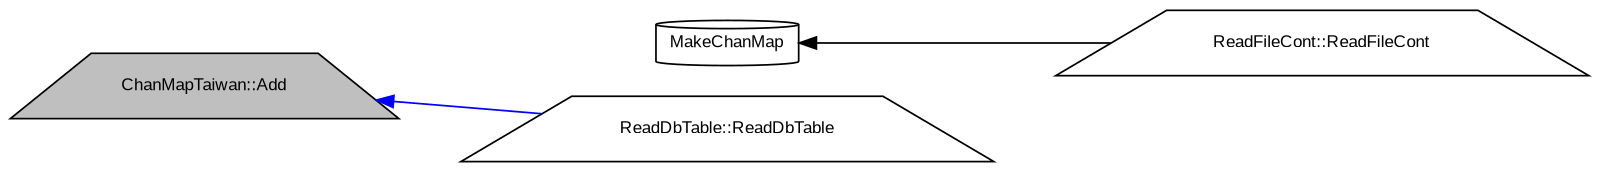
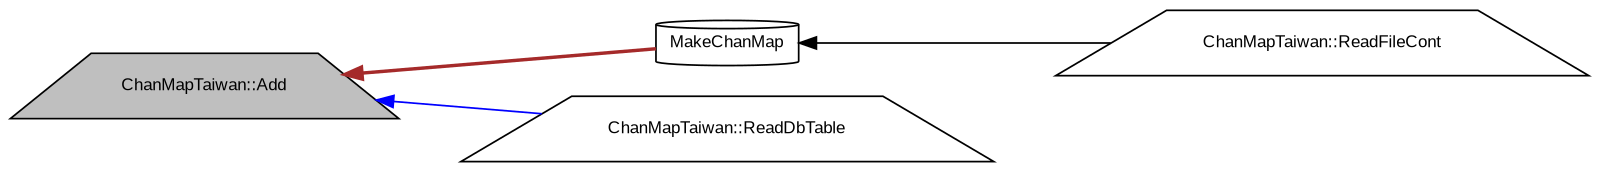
  digraph {
    fontname="Liberation Sans"
    rankdir=LR
    node [color=black fontname="Liberation Sans" fontsize=10 shape=trapezium]
    edge [dir=back fontname="Liberation Sans" fontsize=10 labelfontname=FreeSans labelfontsize=10 style=solid]
    n1 [fillcolor=grey75 fontcolor=black height=0.2 label="ChanMapTaiwan::Add" style=filled width=0.4]
    n2 [height=0.2 label=MakeChanMap shape=cylinder width=0.4]
-   n3 [height=0.2 label="ReadDbTable::ReadDbTable" width=0.4]
-   n4 [height=0.2 label="ReadFileCont::ReadFileCont" width=0.4]
+   n3 [height=0.2 label="ChanMapTaiwan::ReadDbTable" width=0.4]
+   n4 [height=0.2 label="ChanMapTaiwan::ReadFileCont" width=0.4]
+   n1 -> n2 [color=brown style=bold]
    n1 -> n3 [color=blue]
    n2 -> n4 [color=black]
  }
